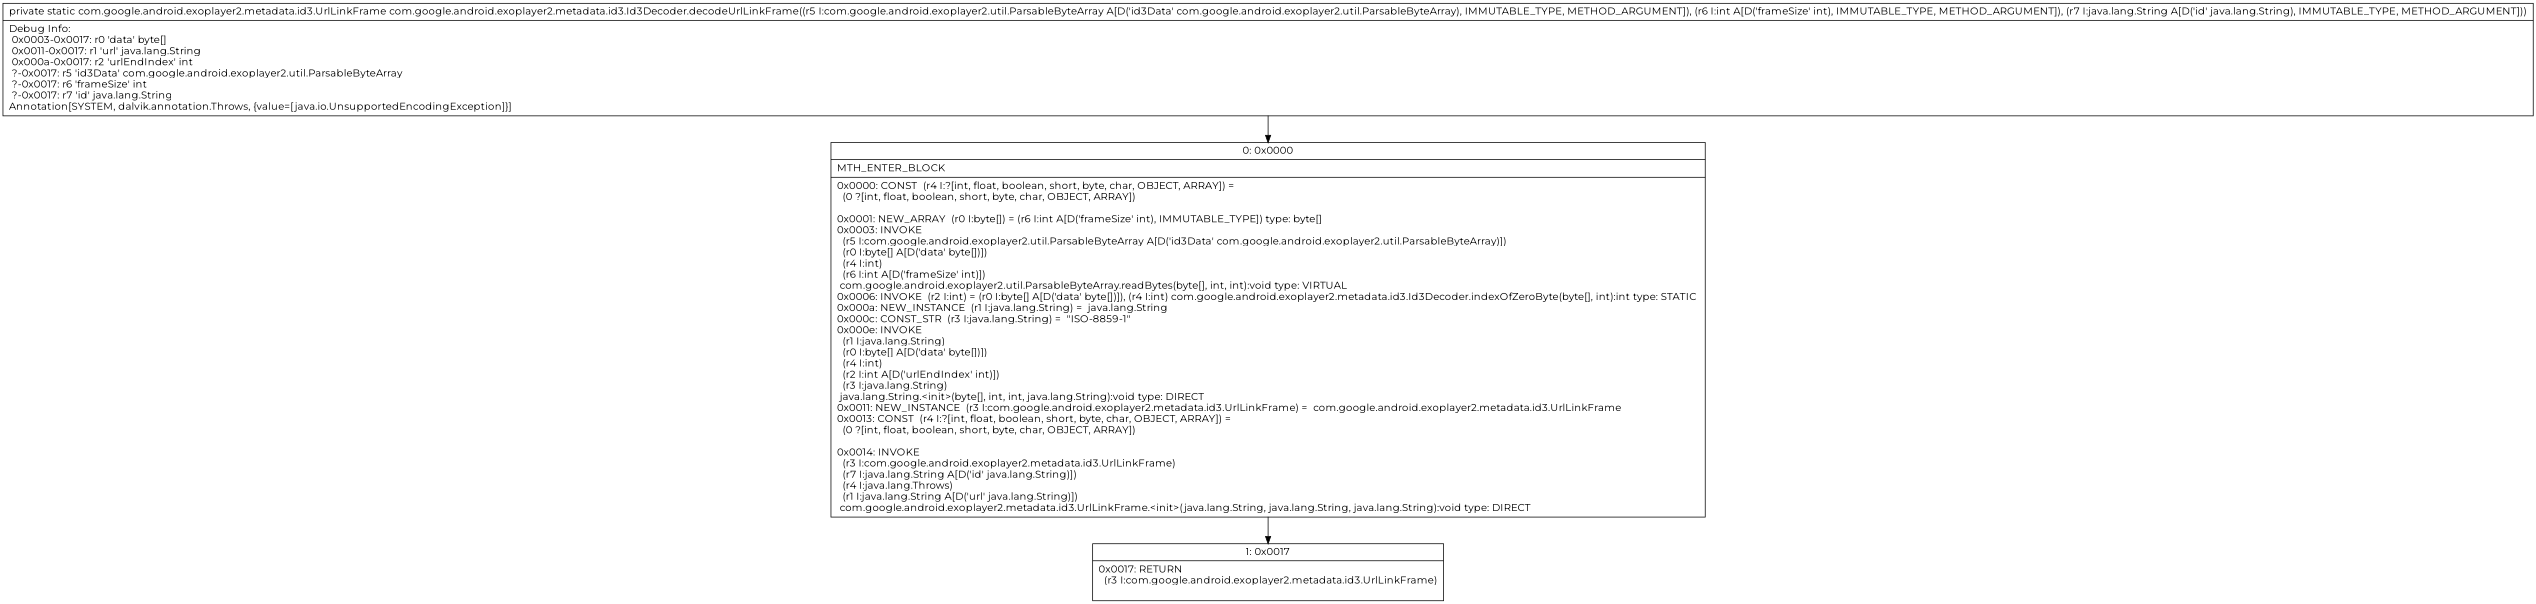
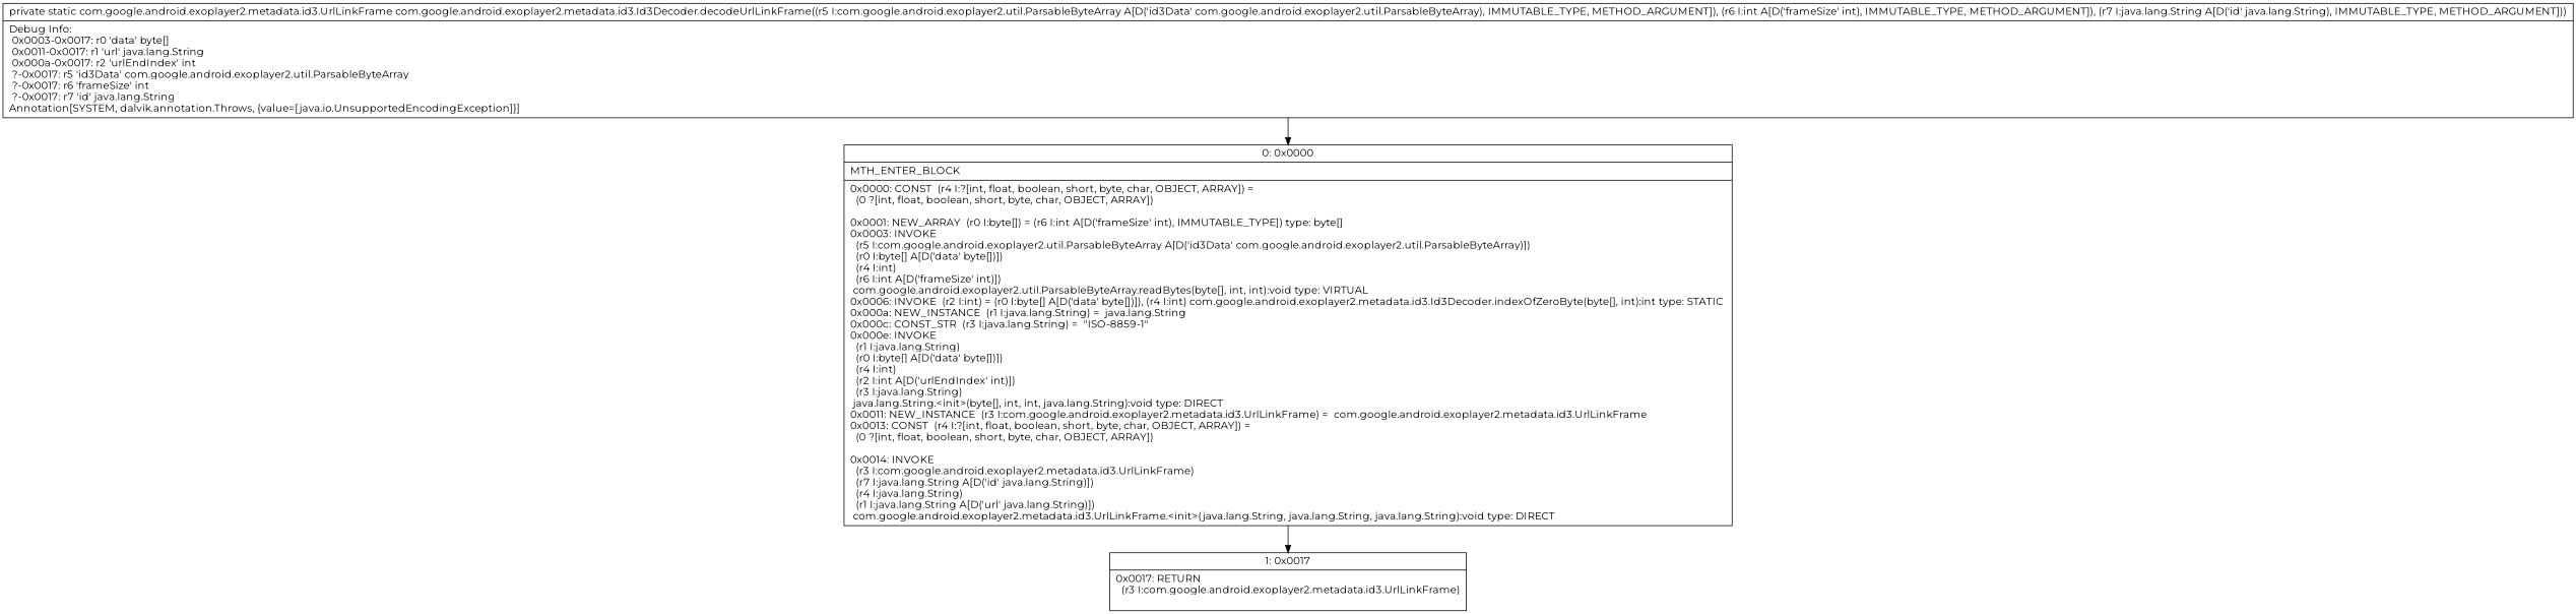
  digraph {
    fontname=Montserrat
    node [shape=record fontname=Montserrat]
    edge [fontname=Montserrat]
-   n1 [label="{0\:\ 0x0000|MTH_ENTER_BLOCK\l|0x0000: CONST  (r4 I:?[int, float, boolean, short, byte, char, OBJECT, ARRAY]) = \l  (0 ?[int, float, boolean, short, byte, char, OBJECT, ARRAY])\l \l0x0001: NEW_ARRAY  (r0 I:byte[]) = (r6 I:int A[D('frameSize' int), IMMUTABLE_TYPE]) type: byte[] \l0x0003: INVOKE  \l  (r5 I:com.google.android.exoplayer2.util.ParsableByteArray A[D('id3Data' com.google.android.exoplayer2.util.ParsableByteArray)])\l  (r0 I:byte[] A[D('data' byte[])])\l  (r4 I:int)\l  (r6 I:int A[D('frameSize' int)])\l com.google.android.exoplayer2.util.ParsableByteArray.readBytes(byte[], int, int):void type: VIRTUAL \l0x0006: INVOKE  (r2 I:int) = (r0 I:byte[] A[D('data' byte[])]), (r4 I:int) com.google.android.exoplayer2.metadata.id3.Id3Decoder.indexOfZeroByte(byte[], int):int type: STATIC \l0x000a: NEW_INSTANCE  (r1 I:java.lang.String) =  java.lang.String \l0x000c: CONST_STR  (r3 I:java.lang.String) =  \"ISO\-8859\-1\" \l0x000e: INVOKE  \l  (r1 I:java.lang.String)\l  (r0 I:byte[] A[D('data' byte[])])\l  (r4 I:int)\l  (r2 I:int A[D('urlEndIndex' int)])\l  (r3 I:java.lang.String)\l java.lang.String.\<init\>(byte[], int, int, java.lang.String):void type: DIRECT \l0x0011: NEW_INSTANCE  (r3 I:com.google.android.exoplayer2.metadata.id3.UrlLinkFrame) =  com.google.android.exoplayer2.metadata.id3.UrlLinkFrame \l0x0013: CONST  (r4 I:?[int, float, boolean, short, byte, char, OBJECT, ARRAY]) = \l  (0 ?[int, float, boolean, short, byte, char, OBJECT, ARRAY])\l \l0x0014: INVOKE  \l  (r3 I:com.google.android.exoplayer2.metadata.id3.UrlLinkFrame)\l  (r7 I:java.lang.String A[D('id' java.lang.String)])\l  (r4 I:java.lang.Throws)\l  (r1 I:java.lang.String A[D('url' java.lang.String)])\l com.google.android.exoplayer2.metadata.id3.UrlLinkFrame.\<init\>(java.lang.String, java.lang.String, java.lang.String):void type: DIRECT \l}"]
+   n1 [label="{0\:\ 0x0000|MTH_ENTER_BLOCK\l|0x0000: CONST  (r4 I:?[int, float, boolean, short, byte, char, OBJECT, ARRAY]) = \l  (0 ?[int, float, boolean, short, byte, char, OBJECT, ARRAY])\l \l0x0001: NEW_ARRAY  (r0 I:byte[]) = (r6 I:int A[D('frameSize' int), IMMUTABLE_TYPE]) type: byte[] \l0x0003: INVOKE  \l  (r5 I:com.google.android.exoplayer2.util.ParsableByteArray A[D('id3Data' com.google.android.exoplayer2.util.ParsableByteArray)])\l  (r0 I:byte[] A[D('data' byte[])])\l  (r4 I:int)\l  (r6 I:int A[D('frameSize' int)])\l com.google.android.exoplayer2.util.ParsableByteArray.readBytes(byte[], int, int):void type: VIRTUAL \l0x0006: INVOKE  (r2 I:int) = (r0 I:byte[] A[D('data' byte[])]), (r4 I:int) com.google.android.exoplayer2.metadata.id3.Id3Decoder.indexOfZeroByte(byte[], int):int type: STATIC \l0x000a: NEW_INSTANCE  (r1 I:java.lang.String) =  java.lang.String \l0x000c: CONST_STR  (r3 I:java.lang.String) =  \"ISO\-8859\-1\" \l0x000e: INVOKE  \l  (r1 I:java.lang.String)\l  (r0 I:byte[] A[D('data' byte[])])\l  (r4 I:int)\l  (r2 I:int A[D('urlEndIndex' int)])\l  (r3 I:java.lang.String)\l java.lang.String.\<init\>(byte[], int, int, java.lang.String):void type: DIRECT \l0x0011: NEW_INSTANCE  (r3 I:com.google.android.exoplayer2.metadata.id3.UrlLinkFrame) =  com.google.android.exoplayer2.metadata.id3.UrlLinkFrame \l0x0013: CONST  (r4 I:?[int, float, boolean, short, byte, char, OBJECT, ARRAY]) = \l  (0 ?[int, float, boolean, short, byte, char, OBJECT, ARRAY])\l \l0x0014: INVOKE  \l  (r3 I:com.google.android.exoplayer2.metadata.id3.UrlLinkFrame)\l  (r7 I:java.lang.String A[D('id' java.lang.String)])\l  (r4 I:java.lang.String)\l  (r1 I:java.lang.String A[D('url' java.lang.String)])\l com.google.android.exoplayer2.metadata.id3.UrlLinkFrame.\<init\>(java.lang.String, java.lang.String, java.lang.String):void type: DIRECT \l}"]
    n2 [label="{1\:\ 0x0017|0x0017: RETURN  \l  (r3 I:com.google.android.exoplayer2.metadata.id3.UrlLinkFrame)\l \l}"]
    n3 [label="{private static com.google.android.exoplayer2.metadata.id3.UrlLinkFrame com.google.android.exoplayer2.metadata.id3.Id3Decoder.decodeUrlLinkFrame((r5 I:com.google.android.exoplayer2.util.ParsableByteArray A[D('id3Data' com.google.android.exoplayer2.util.ParsableByteArray), IMMUTABLE_TYPE, METHOD_ARGUMENT]), (r6 I:int A[D('frameSize' int), IMMUTABLE_TYPE, METHOD_ARGUMENT]), (r7 I:java.lang.String A[D('id' java.lang.String), IMMUTABLE_TYPE, METHOD_ARGUMENT]))  | Debug Info:\l  0x0003\-0x0017: r0 'data' byte[]\l  0x0011\-0x0017: r1 'url' java.lang.String\l  0x000a\-0x0017: r2 'urlEndIndex' int\l  ?\-0x0017: r5 'id3Data' com.google.android.exoplayer2.util.ParsableByteArray\l  ?\-0x0017: r6 'frameSize' int\l  ?\-0x0017: r7 'id' java.lang.String\lAnnotation[SYSTEM, dalvik.annotation.Throws, \{value=[java.io.UnsupportedEncodingException]\}]\l}"]
    n1 -> n2
    n3 -> n1
  }
